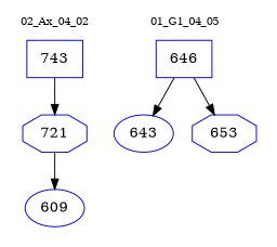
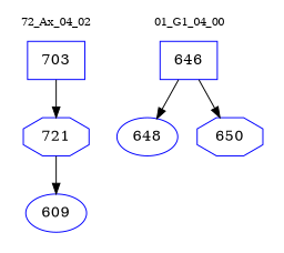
  digraph {
    node [color=blue shape=octagon]
    edge [color=black]
    n1 [label=721]
    n2 [label=609 shape=ellipse]
-   n3 [label=743 shape=box]
+   n3 [label=703 shape=box]
    n4 [label=646 shape=box]
-   n5 [label=643 shape=ellipse]
-   n6 [label=653]
+   n5 [label=648 shape=ellipse]
+   n6 [label=650]
    subgraph cluster_1 {
      color=white
      fontsize=10
-     label="02_Ax_04_02"
+     label="72_Ax_04_02"
      n1
      n2
      n3
    }
    subgraph cluster_2 {
      color=white
      fontsize=10
-     label="01_G1_04_05"
+     label="01_G1_04_00"
      n4
      n5
      n6
    }
    n1 -> n2
    n3 -> n1
    n4 -> n5
    n4 -> n6
  }
